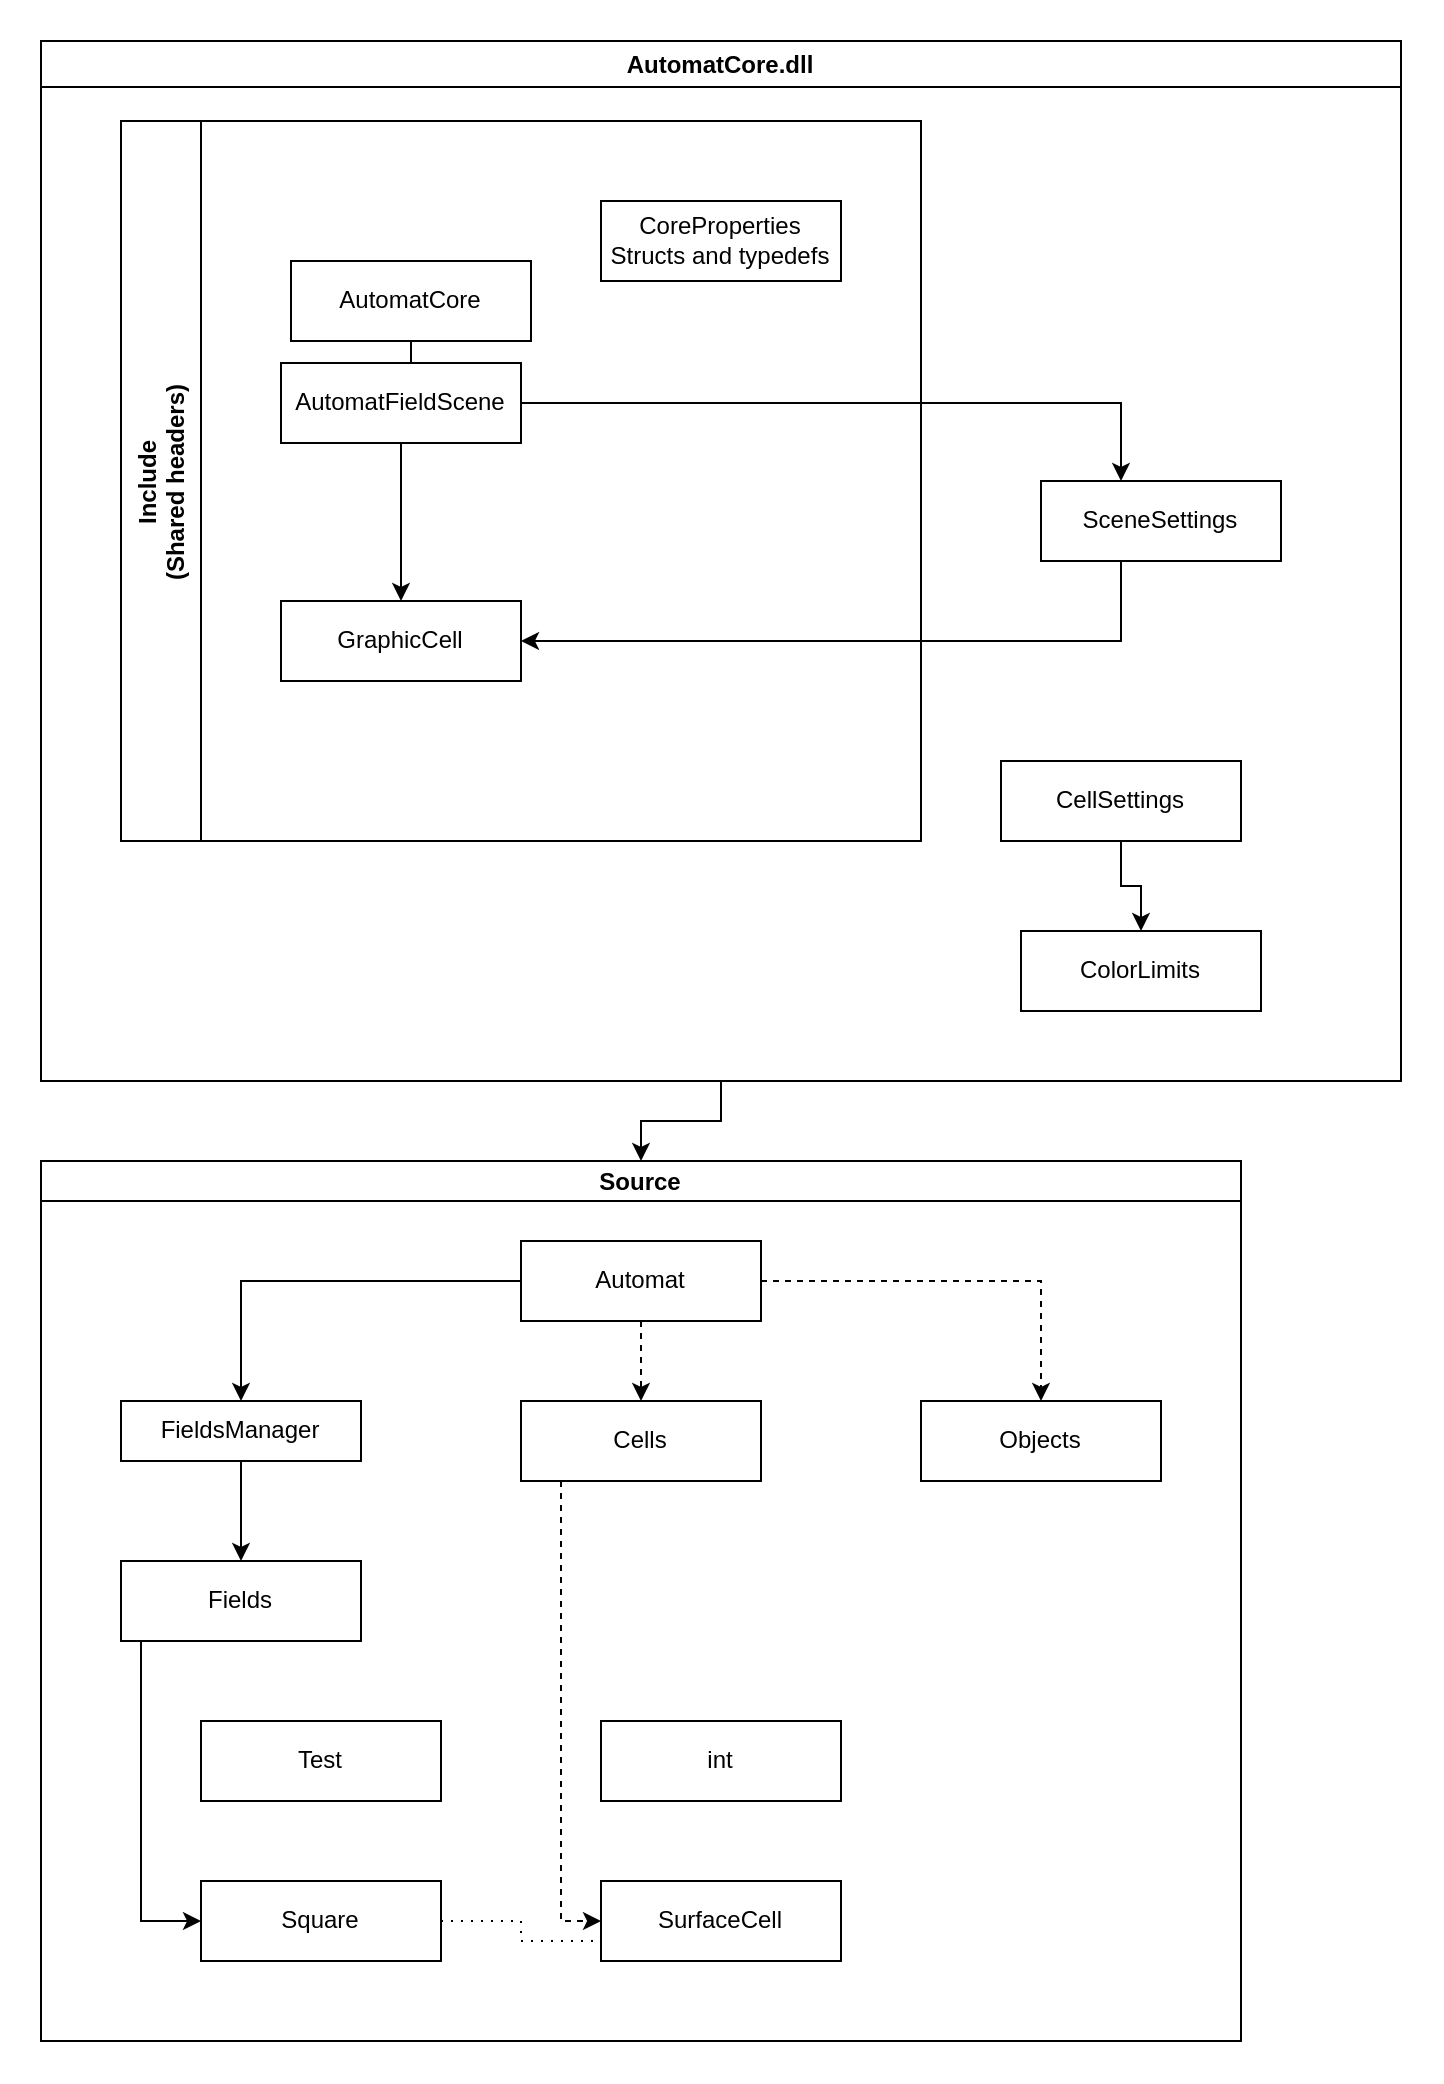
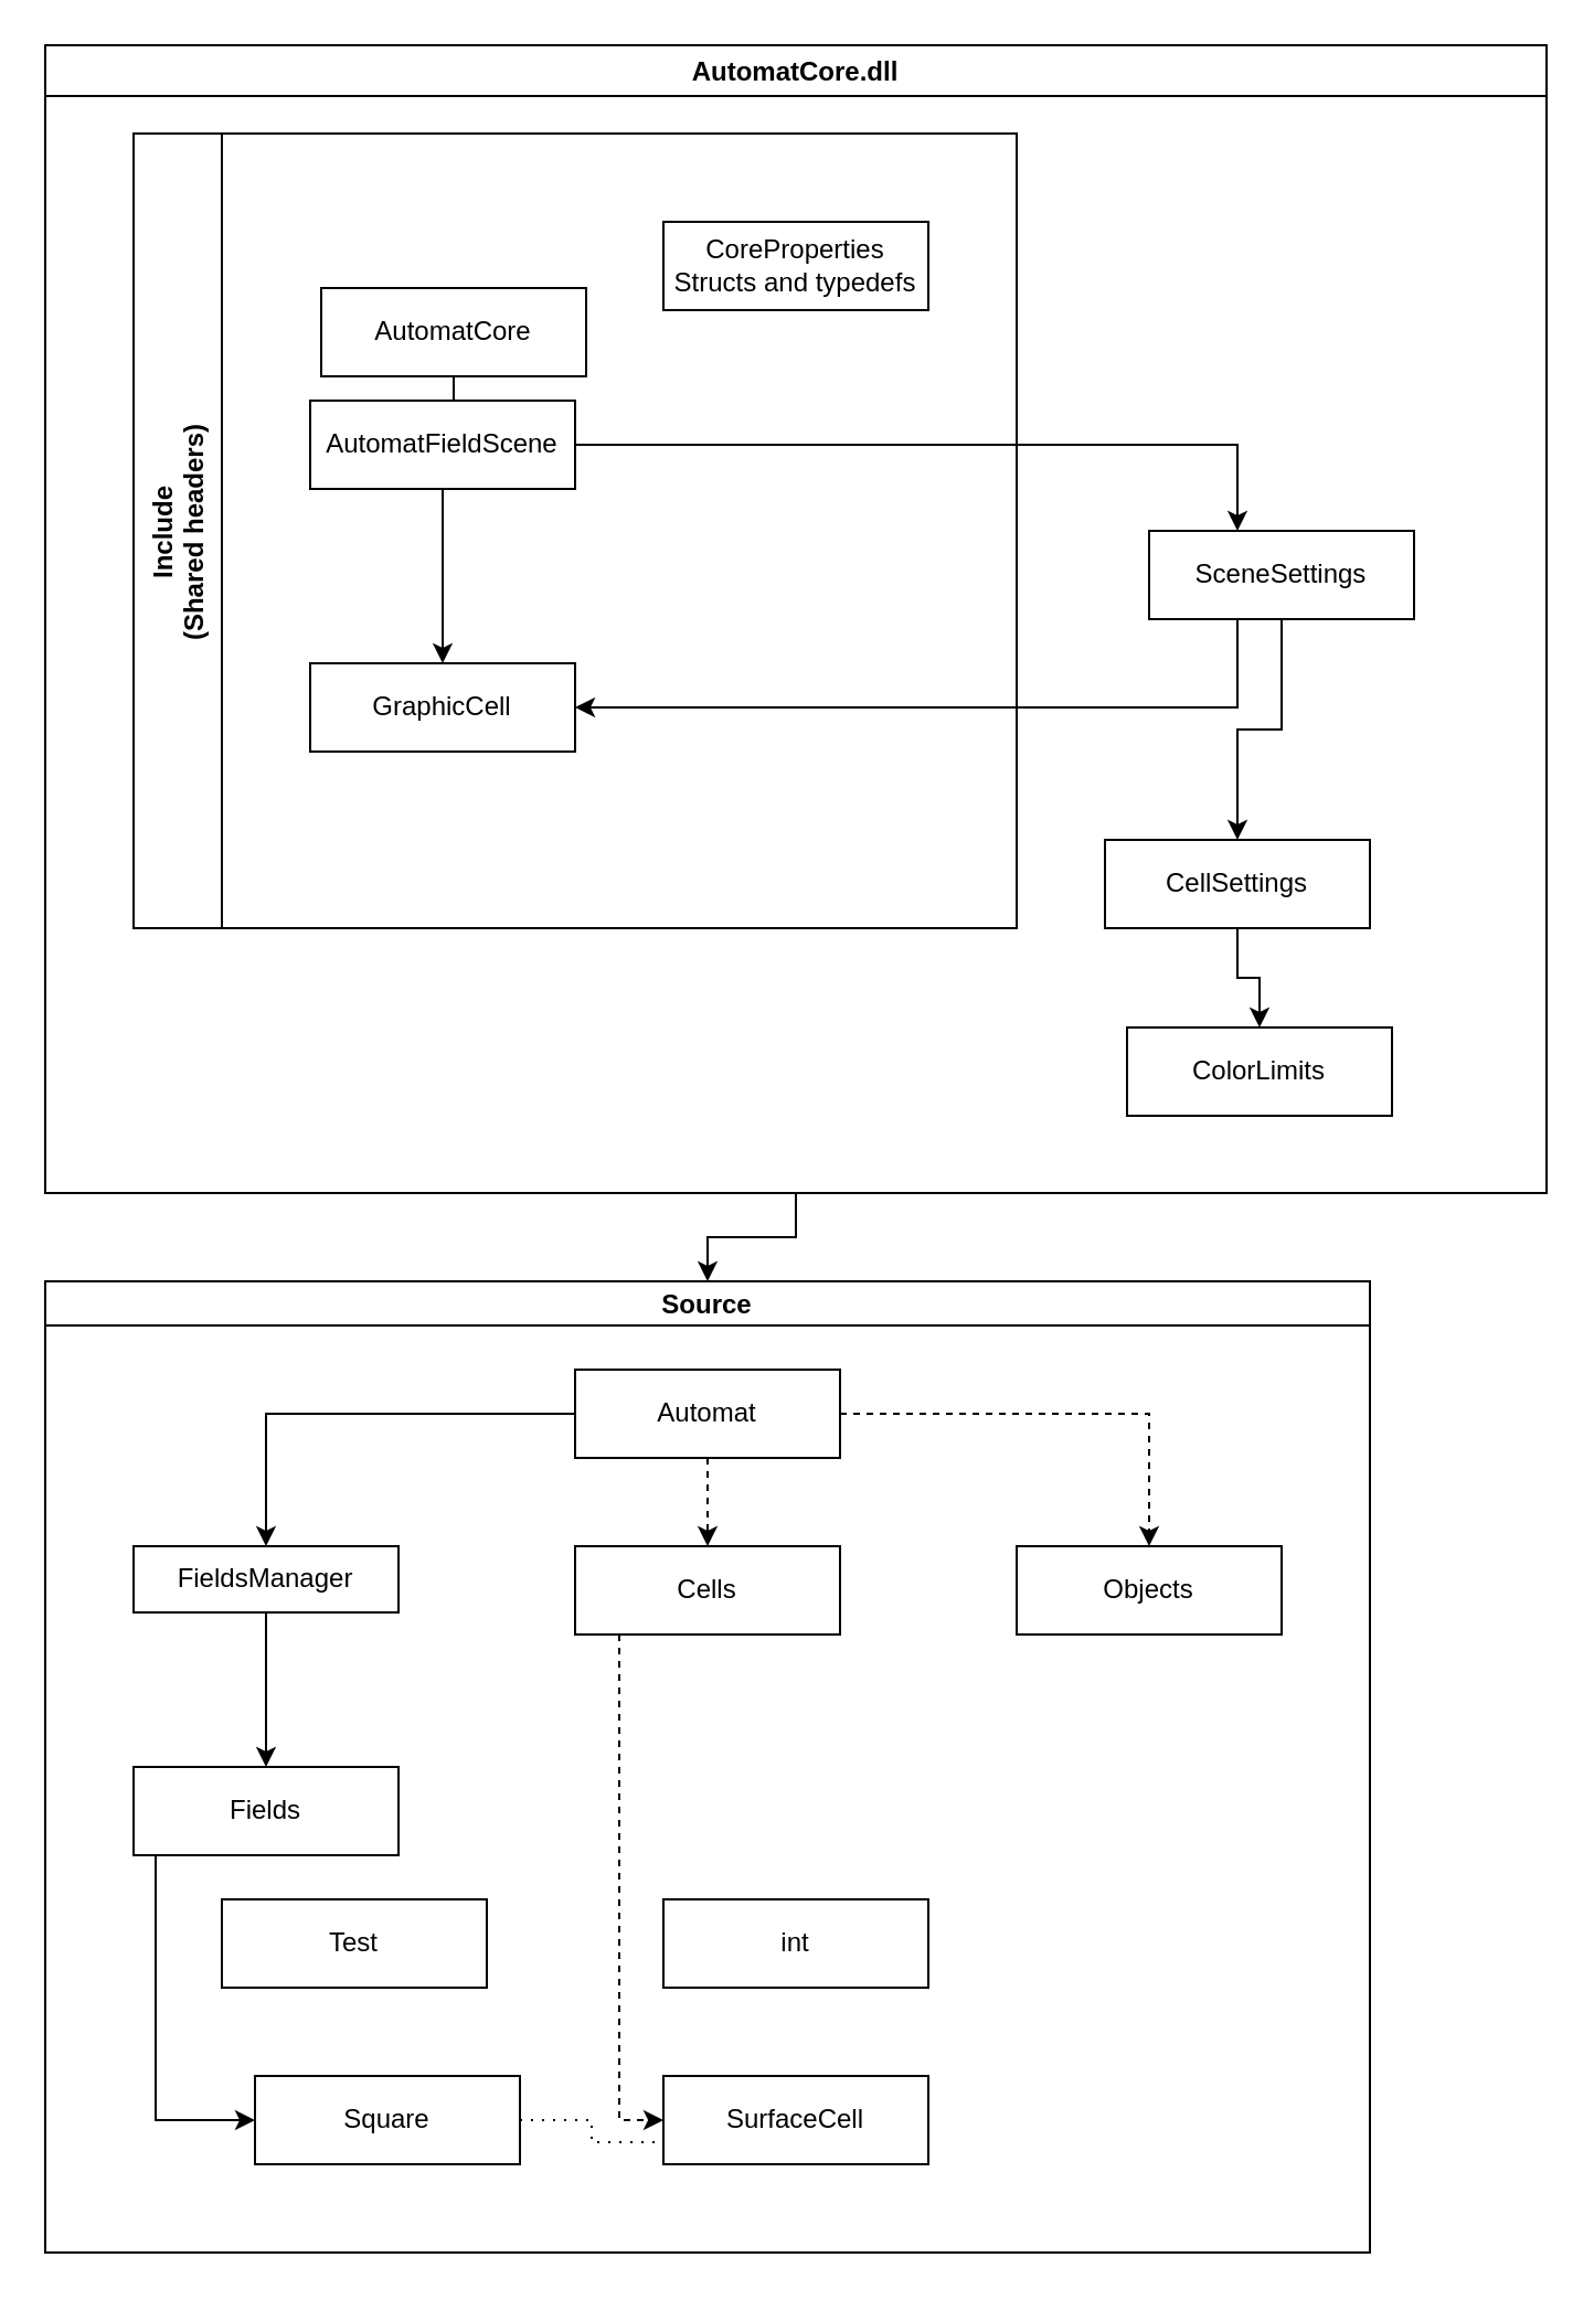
  <mxCell id="0" />
  <mxCell id="1" parent="0" />
  <mxCell id="2" value="Source" style="swimlane;startSize=20;" parent="1" vertex="1"><mxGeometry x="20" y="580" width="600" height="440" as="geometry" /></mxCell>
  <mxCell id="3" value="Automat" style="rounded=0;whiteSpace=wrap;html=1;" parent="2" vertex="1"><mxGeometry x="240" y="40" width="120" height="40" as="geometry" /></mxCell>
- <mxCell id="4" value="Fields" style="rounded=0;whiteSpace=wrap;html=1;" parent="2" vertex="1"><mxGeometry x="40" y="200" width="120" height="40" as="geometry" /></mxCell>
+ <mxCell id="4" value="Fields" style="rounded=0;whiteSpace=wrap;html=1;" parent="2" vertex="1"><mxGeometry x="40" y="220" width="120" height="40" as="geometry" /></mxCell>
  <mxCell id="5" value="Cells" style="rounded=0;whiteSpace=wrap;html=1;" parent="2" vertex="1"><mxGeometry x="240" y="120" width="120" height="40" as="geometry" /></mxCell>
  <mxCell id="6" value="" style="edgeStyle=orthogonalEdgeStyle;rounded=0;orthogonalLoop=1;jettySize=auto;html=1;dashed=1;" parent="2" source="3" target="5" edge="1"><mxGeometry relative="1" as="geometry" /></mxCell>
  <mxCell id="7" value="Objects" style="rounded=0;whiteSpace=wrap;html=1;" parent="2" vertex="1"><mxGeometry x="440" y="120" width="120" height="40" as="geometry" /></mxCell>
  <mxCell id="8" value="" style="edgeStyle=orthogonalEdgeStyle;rounded=0;orthogonalLoop=1;jettySize=auto;html=1;dashed=1;" parent="2" source="3" target="7" edge="1"><mxGeometry relative="1" as="geometry" /></mxCell>
  <mxCell id="9" value="Test" style="rounded=0;whiteSpace=wrap;html=1;" parent="2" vertex="1"><mxGeometry x="80" y="280" width="120" height="40" as="geometry" /></mxCell>
- <mxCell id="10" value="Square" style="rounded=0;whiteSpace=wrap;html=1;" parent="2" vertex="1"><mxGeometry x="80" y="360" width="120" height="40" as="geometry" /></mxCell>
+ <mxCell id="10" value="Square" style="rounded=0;whiteSpace=wrap;html=1;" parent="2" vertex="1"><mxGeometry x="95" y="360" width="120" height="40" as="geometry" /></mxCell>
  <mxCell id="11" value="" style="edgeStyle=orthogonalEdgeStyle;rounded=0;orthogonalLoop=1;jettySize=auto;html=1;" parent="2" source="4" target="10" edge="1"><mxGeometry relative="1" as="geometry"><Array as="points"><mxPoint x="50" y="380" /></Array></mxGeometry></mxCell>
  <mxCell id="12" style="edgeStyle=orthogonalEdgeStyle;rounded=0;orthogonalLoop=1;jettySize=auto;html=1;entryX=0.5;entryY=0;entryDx=0;entryDy=0;" parent="2" source="13" target="4" edge="1"><mxGeometry relative="1" as="geometry" /></mxCell>
  <mxCell id="13" value="FieldsManager" style="rounded=0;whiteSpace=wrap;html=1;" parent="2" vertex="1"><mxGeometry x="40" y="120" width="120" height="30" as="geometry" /></mxCell>
  <mxCell id="14" value="" style="edgeStyle=orthogonalEdgeStyle;rounded=0;orthogonalLoop=1;jettySize=auto;html=1;" parent="2" source="3" target="13" edge="1"><mxGeometry relative="1" as="geometry" /></mxCell>
  <mxCell id="15" value="SurfaceCell" style="rounded=0;whiteSpace=wrap;html=1;" parent="2" vertex="1"><mxGeometry x="280" y="360" width="120" height="40" as="geometry" /></mxCell>
  <mxCell id="16" value="" style="edgeStyle=orthogonalEdgeStyle;rounded=0;orthogonalLoop=1;jettySize=auto;html=1;dashed=1;" parent="2" source="5" target="15" edge="1"><mxGeometry relative="1" as="geometry"><Array as="points"><mxPoint x="260" y="380" /></Array></mxGeometry></mxCell>
  <mxCell id="17" style="edgeStyle=orthogonalEdgeStyle;rounded=0;orthogonalLoop=1;jettySize=auto;html=1;entryX=0;entryY=0.75;entryDx=0;entryDy=0;dashed=1;endArrow=none;endFill=0;dashPattern=1 4;" parent="2" source="10" target="15" edge="1"><mxGeometry relative="1" as="geometry" /></mxCell>
  <mxCell id="18" value="int" style="rounded=0;whiteSpace=wrap;html=1;" parent="2" vertex="1"><mxGeometry x="280" y="280" width="120" height="40" as="geometry" /></mxCell>
  <mxCell id="19" style="edgeStyle=orthogonalEdgeStyle;rounded=0;orthogonalLoop=1;jettySize=auto;html=1;entryX=0.5;entryY=0;entryDx=0;entryDy=0;endArrow=classic;endFill=1;" parent="1" source="20" target="2" edge="1"><mxGeometry relative="1" as="geometry" /></mxCell>
  <mxCell id="20" value="AutomatCore.dll" style="swimlane;" parent="1" vertex="1"><mxGeometry x="20" y="20" width="680" height="520" as="geometry" /></mxCell>
  <mxCell id="21" value="Include&#10;(Shared headers)" style="swimlane;horizontal=0;startSize=40;" parent="20" vertex="1"><mxGeometry x="40" y="40" width="400" height="360" as="geometry" /></mxCell>
  <mxCell id="22" style="edgeStyle=orthogonalEdgeStyle;rounded=0;orthogonalLoop=1;jettySize=auto;html=1;entryX=0.5;entryY=0;entryDx=0;entryDy=0;endArrow=classic;endFill=1;" parent="21" source="23" target="26" edge="1"><mxGeometry relative="1" as="geometry" /></mxCell>
  <mxCell id="23" value="AutomatCore" style="rounded=0;whiteSpace=wrap;html=1;" parent="21" vertex="1"><mxGeometry x="85" y="70" width="120" height="40" as="geometry" /></mxCell>
  <mxCell id="24" value="CoreProperties&lt;br&gt;Structs and typedefs" style="rounded=0;whiteSpace=wrap;html=1;" parent="21" vertex="1"><mxGeometry x="240" y="40" width="120" height="40" as="geometry" /></mxCell>
  <mxCell id="25" value="" style="edgeStyle=orthogonalEdgeStyle;rounded=0;orthogonalLoop=1;jettySize=auto;html=1;endArrow=classic;endFill=1;" parent="21" source="26" target="27" edge="1"><mxGeometry relative="1" as="geometry" /></mxCell>
  <mxCell id="26" value="AutomatFieldScene" style="rounded=0;whiteSpace=wrap;html=1;" parent="21" vertex="1"><mxGeometry x="80" y="121" width="120" height="40" as="geometry" /></mxCell>
  <mxCell id="27" value="&lt;span style=&quot;text-align: left&quot;&gt;GraphicCell&lt;/span&gt;" style="rounded=0;whiteSpace=wrap;html=1;" parent="21" vertex="1"><mxGeometry x="80" y="240" width="120" height="40" as="geometry" /></mxCell>
  <mxCell id="28" style="edgeStyle=orthogonalEdgeStyle;rounded=0;orthogonalLoop=1;jettySize=auto;html=1;entryX=1;entryY=0.5;entryDx=0;entryDy=0;endArrow=classic;endFill=1;" parent="20" source="29" target="27" edge="1"><mxGeometry relative="1" as="geometry"><Array as="points"><mxPoint x="540" y="300" /></Array></mxGeometry></mxCell>
  <mxCell id="29" value="SceneSettings&lt;br&gt;" style="rounded=0;whiteSpace=wrap;html=1;" parent="20" vertex="1"><mxGeometry x="500" y="220" width="120" height="40" as="geometry" /></mxCell>
  <mxCell id="30" value="" style="edgeStyle=orthogonalEdgeStyle;rounded=0;orthogonalLoop=1;jettySize=auto;html=1;endArrow=classic;endFill=1;" parent="20" source="26" target="29" edge="1"><mxGeometry relative="1" as="geometry"><Array as="points"><mxPoint x="540" y="181" /></Array></mxGeometry></mxCell>
  <mxCell id="31" value="" style="edgeStyle=orthogonalEdgeStyle;rounded=0;orthogonalLoop=1;jettySize=auto;html=1;endArrow=classic;endFill=1;" parent="20" source="32" target="34" edge="1"><mxGeometry relative="1" as="geometry" /></mxCell>
  <mxCell id="32" value="CellSettings" style="rounded=0;whiteSpace=wrap;html=1;" parent="20" vertex="1"><mxGeometry x="480" y="360" width="120" height="40" as="geometry" /></mxCell>
+ <mxCell id="33" value="" style="edgeStyle=orthogonalEdgeStyle;rounded=0;orthogonalLoop=1;jettySize=auto;html=1;endArrow=classic;endFill=1;" parent="20" source="29" target="32" edge="1"><mxGeometry relative="1" as="geometry" /></mxCell>
  <mxCell id="34" value="ColorLimits" style="rounded=0;whiteSpace=wrap;html=1;" parent="20" vertex="1"><mxGeometry x="490" y="445" width="120" height="40" as="geometry" /></mxCell>
